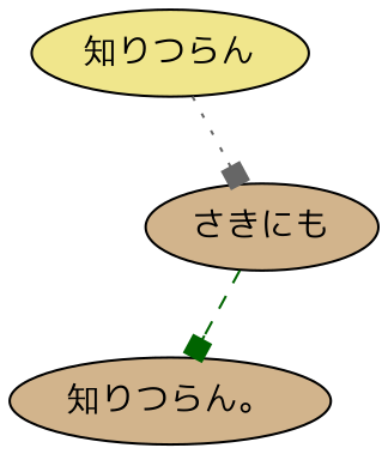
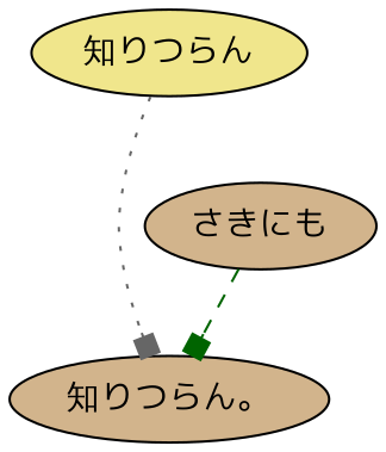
  digraph {
    fontname="Liberation Mono"
    node [fillcolor=tan fontname="Liberation Mono" style=filled]
    edge [arrowhead=box fontname="Liberation Mono"]
    n1 [fillcolor=khaki label="知りつらん"]
    n2 [label="知りつらん。"]
    n3 [label="さきにも"]
-   n1 -> n3 [color=gray40 style=dotted]
+   n1 -> n2 [color=gray40 style=dotted]
    n3 -> n2 [color=darkgreen style=dashed]
  }
